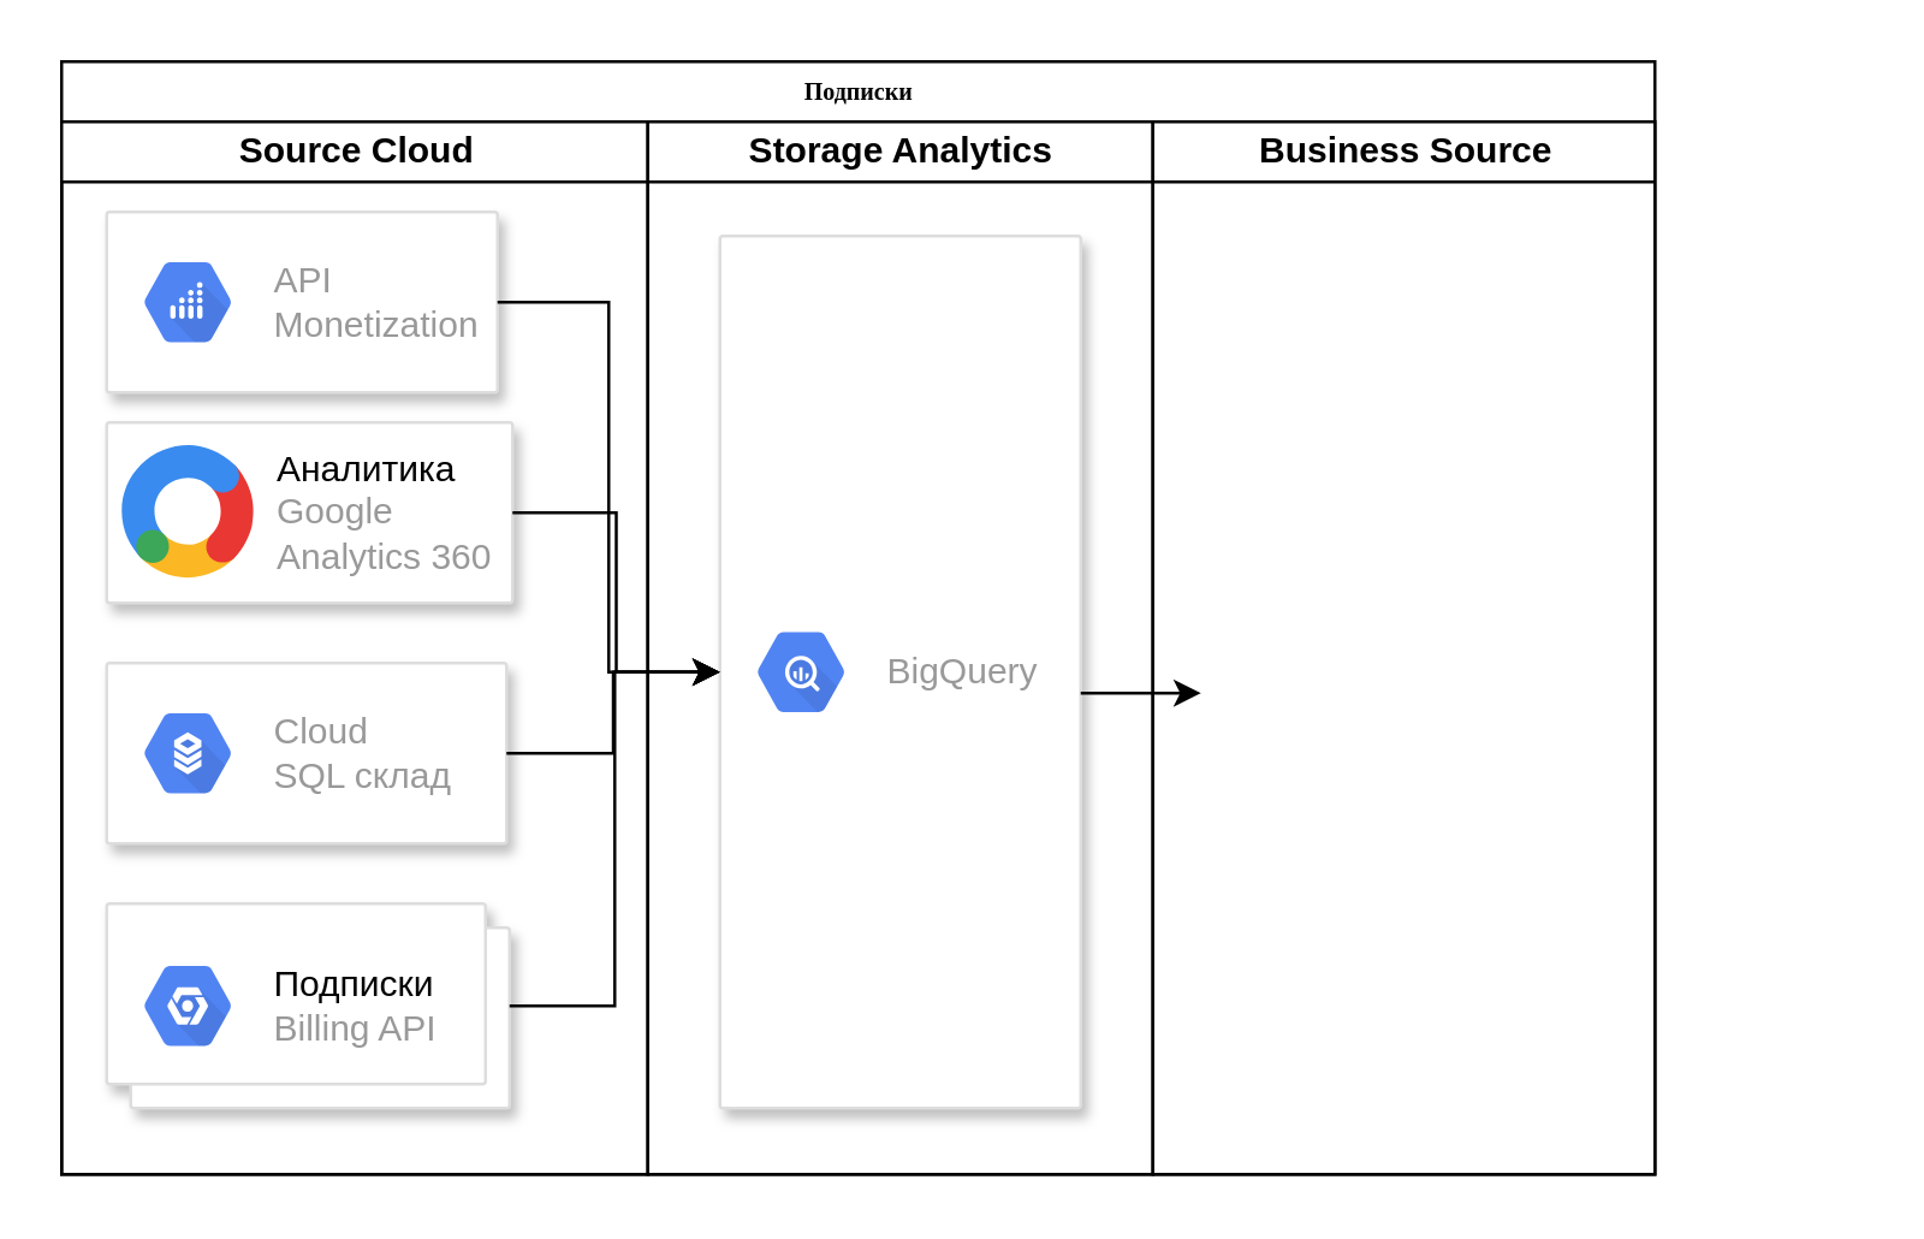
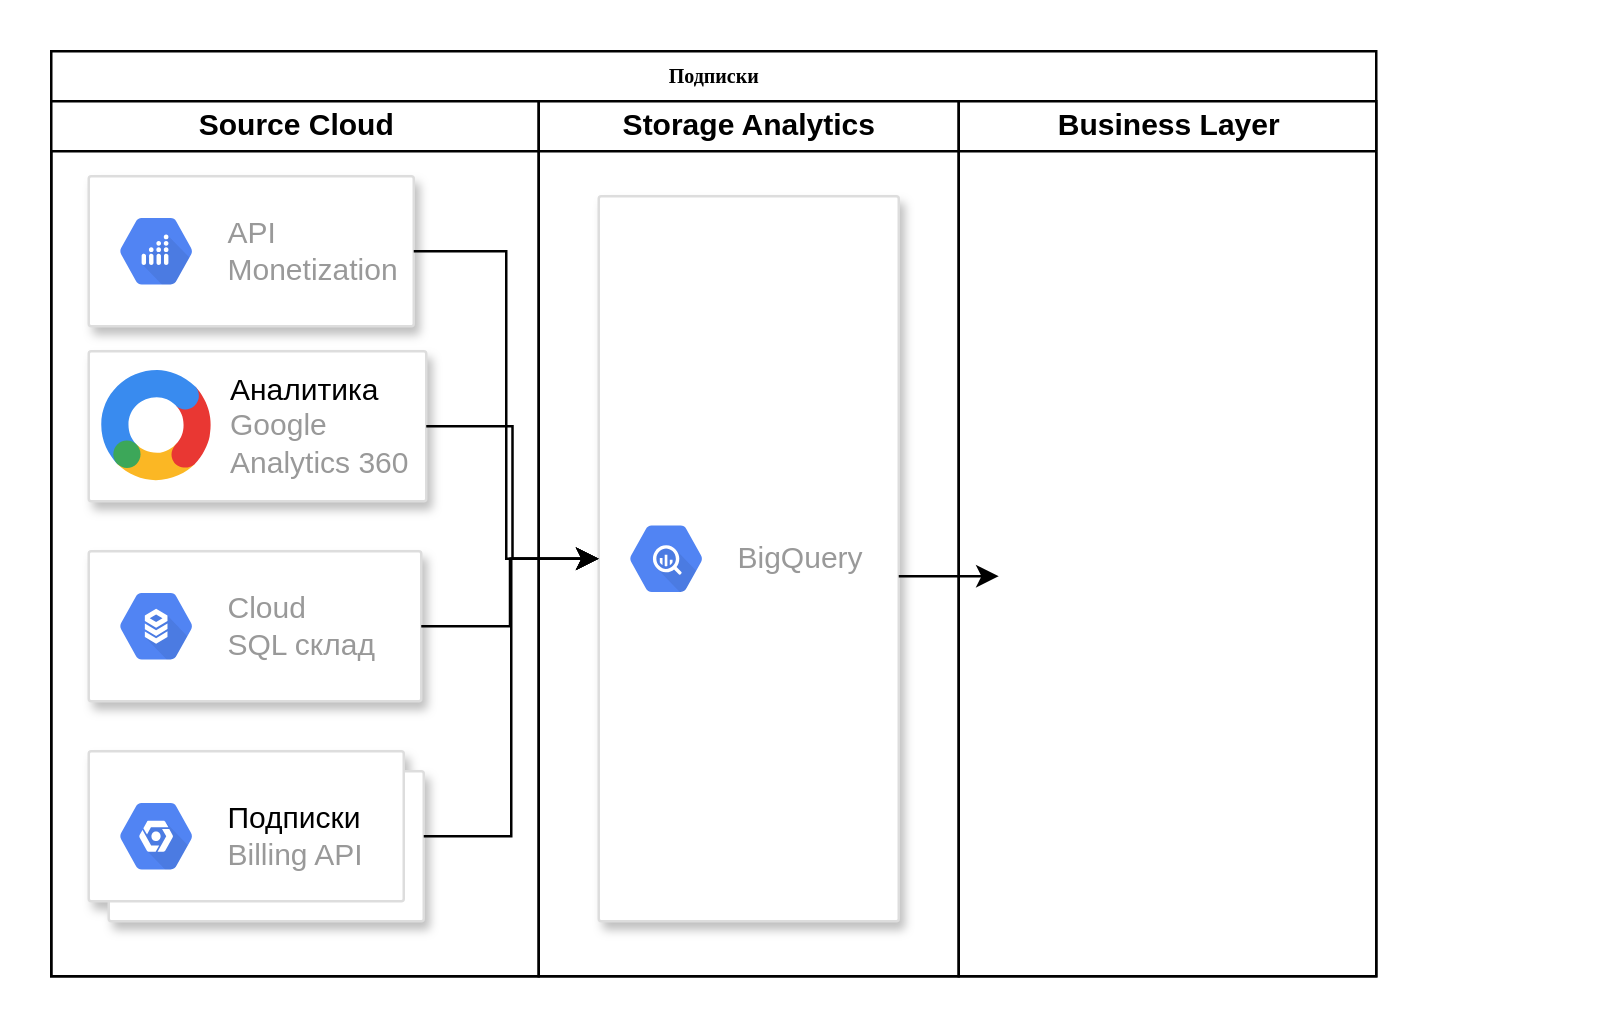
  <mxCell id="0" />
  <mxCell id="1" parent="0" />
  <mxCell id="2" value="Подписки" style="swimlane;html=1;childLayout=stackLayout;startSize=20;rounded=0;shadow=0;labelBackgroundColor=none;strokeWidth=1;fontFamily=Verdana;fontSize=8;align=center;" parent="1" vertex="1"><mxGeometry x="20" y="20" width="530" height="370" as="geometry" /></mxCell>
  <mxCell id="3" value="Source Cloud" style="swimlane;html=1;startSize=20;" parent="2" vertex="1"><mxGeometry y="20" width="195" height="350" as="geometry" /></mxCell>
  <mxCell id="4" value="" style="strokeColor=#dddddd;shadow=1;strokeWidth=1;rounded=1;absoluteArcSize=1;arcSize=2;" vertex="1" parent="3"><mxGeometry x="15" y="30" width="130" height="60" as="geometry" /></mxCell>
  <mxCell id="5" value="API&#10;Monetization" style="dashed=0;connectable=0;html=1;fillColor=#5184F3;strokeColor=none;shape=mxgraph.gcp2.hexIcon;prIcon=api_monetization;part=1;labelPosition=right;verticalLabelPosition=middle;align=left;verticalAlign=middle;spacingLeft=5;fontColor=#999999;fontSize=12;" vertex="1" parent="4"><mxGeometry y="0.5" width="44" height="39" relative="1" as="geometry"><mxPoint x="5" y="-19.5" as="offset" /></mxGeometry></mxCell>
  <mxCell id="6" value="" style="strokeColor=#dddddd;shadow=1;strokeWidth=1;rounded=1;absoluteArcSize=1;arcSize=2;" vertex="1" parent="3"><mxGeometry x="15" y="180" width="133" height="60" as="geometry" /></mxCell>
  <mxCell id="7" value="Cloud&lt;br&gt;SQL склад" style="dashed=0;connectable=0;html=1;fillColor=#5184F3;strokeColor=none;shape=mxgraph.gcp2.hexIcon;prIcon=cloud_sql;part=1;labelPosition=right;verticalLabelPosition=middle;align=left;verticalAlign=middle;spacingLeft=5;fontColor=#999999;fontSize=12;" vertex="1" parent="6"><mxGeometry y="0.5" width="44" height="39" relative="1" as="geometry"><mxPoint x="5" y="-19.5" as="offset" /></mxGeometry></mxCell>
  <mxCell id="8" value="" style="shape=mxgraph.gcp2.doubleRect;strokeColor=#dddddd;shadow=1;strokeWidth=1;" vertex="1" parent="3"><mxGeometry x="15" y="260" width="134" height="68" as="geometry" /></mxCell>
  <mxCell id="9" value="&lt;font color=&quot;#000000&quot;&gt;Подписки&lt;/font&gt;&lt;br&gt;Billing API" style="dashed=0;connectable=0;html=1;fillColor=#5184F3;strokeColor=none;shape=mxgraph.gcp2.hexIcon;prIcon=placeholder;part=1;labelPosition=right;verticalLabelPosition=middle;align=left;verticalAlign=middle;spacingLeft=5;fontColor=#999999;fontSize=12;" vertex="1" parent="8"><mxGeometry y="0.5" width="44" height="39" relative="1" as="geometry"><mxPoint x="5" y="-19.5" as="offset" /></mxGeometry></mxCell>
  <mxCell id="10" value="" style="strokeColor=#dddddd;shadow=1;strokeWidth=1;rounded=1;absoluteArcSize=1;arcSize=2;" vertex="1" parent="3"><mxGeometry x="15" y="100" width="135" height="60" as="geometry" /></mxCell>
  <mxCell id="11" value="&lt;font color=&quot;#000000&quot;&gt;Аналитика&lt;/font&gt;&lt;br&gt;Google &lt;br&gt;Analytics 360" style="dashed=0;connectable=0;html=1;fillColor=#5184F3;strokeColor=none;shape=mxgraph.gcp2.google_analytics_360;part=1;labelPosition=right;verticalLabelPosition=middle;align=left;verticalAlign=middle;spacingLeft=5;fontColor=#999999;fontSize=12;" vertex="1" parent="10"><mxGeometry width="45" height="44.1" relative="1" as="geometry"><mxPoint x="5" y="7.45" as="offset" /></mxGeometry></mxCell>
  <mxCell id="12" value="Storage Analytics" style="swimlane;html=1;startSize=20;" vertex="1" parent="2"><mxGeometry x="195" y="20" width="168" height="350" as="geometry" /></mxCell>
  <mxCell id="13" value="" style="strokeColor=#dddddd;shadow=1;strokeWidth=1;rounded=1;absoluteArcSize=1;arcSize=2;" vertex="1" parent="12"><mxGeometry x="24" y="38" width="120" height="290" as="geometry" /></mxCell>
  <mxCell id="14" value="BigQuery" style="dashed=0;connectable=0;html=1;fillColor=#5184F3;strokeColor=none;shape=mxgraph.gcp2.hexIcon;prIcon=bigquery;part=1;labelPosition=right;verticalLabelPosition=middle;align=left;verticalAlign=middle;spacingLeft=5;fontColor=#999999;fontSize=12;" vertex="1" parent="13"><mxGeometry y="0.5" width="44" height="39" relative="1" as="geometry"><mxPoint x="5" y="-19.5" as="offset" /></mxGeometry></mxCell>
- <mxCell id="15" value="Business Source" style="swimlane;html=1;startSize=20;" vertex="1" parent="2"><mxGeometry x="363" y="20" width="167" height="350" as="geometry" /></mxCell>
+ <mxCell id="15" value="Business Layer" style="swimlane;html=1;startSize=20;" vertex="1" parent="2"><mxGeometry x="363" y="20" width="167" height="350" as="geometry" /></mxCell>
  <mxCell id="16" value="" style="shape=image;imageAspect=0;aspect=fixed;verticalLabelPosition=bottom;verticalAlign=top;image=https://i.pinimg.com/originals/86/35/88/863588a71e465cc3aa5d822c0feafea9.png;" vertex="1" parent="15"><mxGeometry x="-63" y="72.42" width="297.99" height="205.15" as="geometry" /></mxCell>
  <mxCell id="17" value="" style="endArrow=classic;html=1;" edge="1" parent="15"><mxGeometry width="50" height="50" relative="1" as="geometry"><mxPoint x="-24" y="190" as="sourcePoint" /><mxPoint x="16" y="190" as="targetPoint" /><Array as="points"><mxPoint x="-4" y="190" /></Array></mxGeometry></mxCell>
  <mxCell id="18" style="edgeStyle=orthogonalEdgeStyle;rounded=0;orthogonalLoop=1;jettySize=auto;html=1;" edge="1" parent="2" source="4" target="13"><mxGeometry relative="1" as="geometry" /></mxCell>
  <mxCell id="19" style="edgeStyle=orthogonalEdgeStyle;rounded=0;orthogonalLoop=1;jettySize=auto;html=1;" edge="1" parent="2" source="10" target="13"><mxGeometry relative="1" as="geometry" /></mxCell>
  <mxCell id="20" style="edgeStyle=orthogonalEdgeStyle;rounded=0;orthogonalLoop=1;jettySize=auto;html=1;" edge="1" parent="2" source="6" target="13"><mxGeometry relative="1" as="geometry" /></mxCell>
  <mxCell id="21" style="edgeStyle=orthogonalEdgeStyle;rounded=0;orthogonalLoop=1;jettySize=auto;html=1;" edge="1" parent="2" source="8" target="13"><mxGeometry relative="1" as="geometry" /></mxCell>
